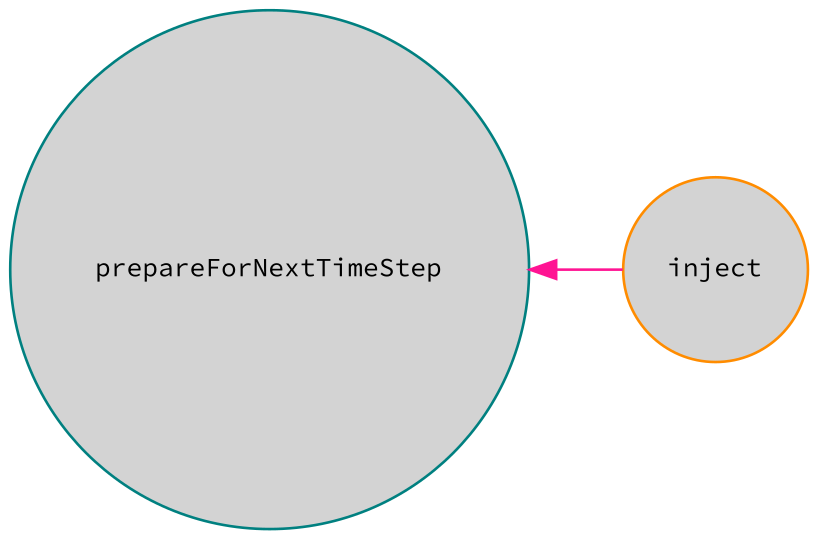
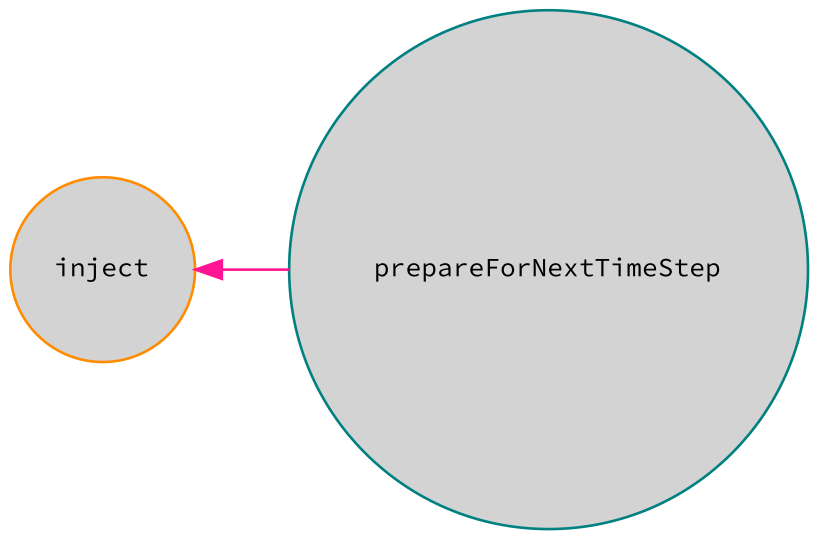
  digraph {
    rankdir=LR
    fontname="Source Code Pro"
    node [fillcolor=lightgrey fontname="Source Code Pro" fontsize=10 shape=circle style=filled]
    n1 [color=teal fontcolor=black height=0.2 label=prepareForNextTimeStep width=0.4]
    n2 [color=darkorange height=0.2 label=inject width=0.4]
-   n1 -> n2 [color=deeppink dir=back fontname="Source Code Pro" fontsize=10 labelfontname=Helvetica labelfontsize=10 style=solid]
+   n2 -> n1 [color=deeppink dir=back fontname="Source Code Pro" fontsize=10 labelfontname=Helvetica labelfontsize=10 style=solid]
  }
